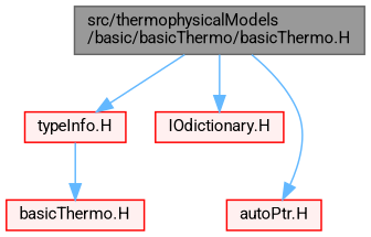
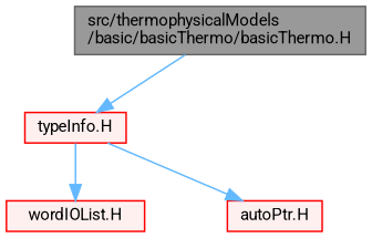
  digraph {
    fontname=Roboto
    node [color=red fillcolor="#FFF0F0" fontname=Roboto fontsize=10 shape=box style=filled]
    edge [color=steelblue1 fontname=Roboto fontsize=10 labelfontname=Helvetica labelfontsize=10 style=solid]
    n1 [color=gray40 fillcolor=grey60 fontcolor=black height=0.2 label="src/thermophysicalModels\l/basic/basicThermo/basicThermo.H" width=0.4]
    n2 [height=0.2 label="typeInfo.H" width=0.4]
-   n3 [height=0.2 label="IOdictionary.H" width=0.4]
    n4 [height=0.2 label="autoPtr.H" width=0.4]
-   n5 [height=0.2 label="basicThermo.H" width=0.4]
+   n5 [height=0.2 label="wordIOList.H" width=0.4]
    n1 -> n2
-   n1 -> n3
-   n1 -> n4
+   n2 -> n4
    n2 -> n5
  }
